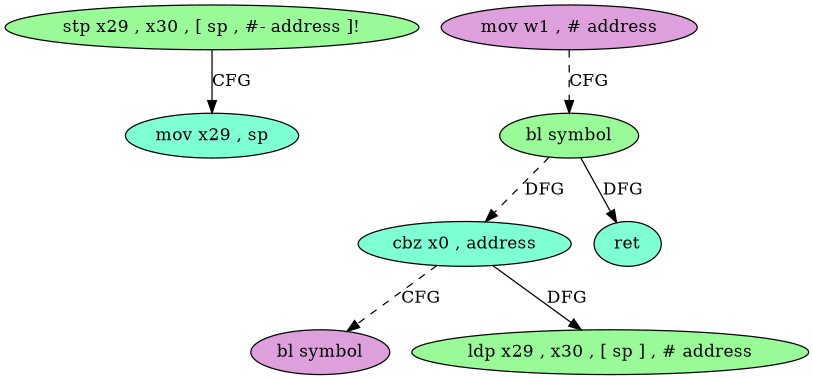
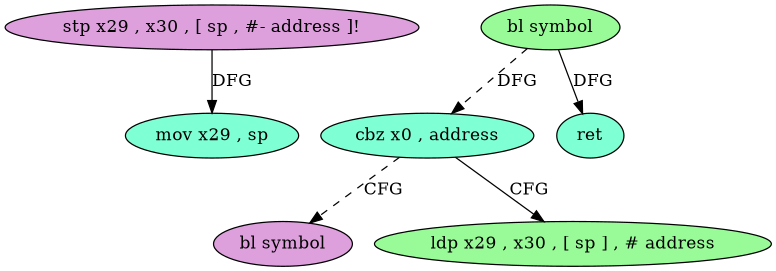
  digraph {
    fontname="DejaVu Serif"
    node [fillcolor=palegreen fontname="DejaVu Serif" style=filled]
    edge [fontname="DejaVu Serif" style=solid]
-   n1 [label="stp x29 , x30 , [ sp , #- address ]!"]
+   n1 [fillcolor=plum label="stp x29 , x30 , [ sp , #- address ]!"]
    n2 [fillcolor=aquamarine label="mov x29 , sp"]
-   n3 [fillcolor=plum label="mov w1 , # address"]
    n4 [label="bl symbol"]
    n5 [fillcolor=aquamarine label="cbz x0 , address"]
    n6 [fillcolor=aquamarine label=ret]
    n7 [fillcolor=plum label="bl symbol"]
    n8 [label="ldp x29 , x30 , [ sp ] , # address"]
-   n1 -> n2 [label=CFG]
-   n3 -> n4 [label=CFG style=dashed]
+   n1 -> n2 [label=DFG]
    n4 -> n5 [label=DFG style=dashed]
    n4 -> n6 [label=DFG]
    n5 -> n7 [label=CFG style=dashed]
-   n5 -> n8 [label=DFG]
+   n5 -> n8 [label=CFG]
  }
